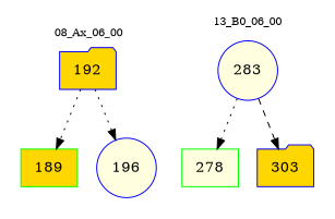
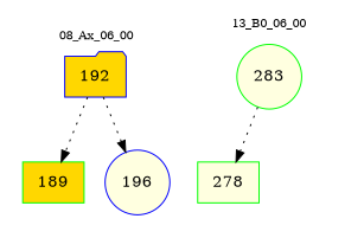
  digraph {
    fontname="DejaVu Serif"
    node [color=blue fillcolor=gold fontname="DejaVu Serif" shape=folder style=filled]
    edge [color=black fontname="DejaVu Serif" style=dotted]
    n1 [label=192]
    n2 [color=green label=189 shape=box]
    n3 [fillcolor=lightyellow label=196 shape=circle]
-   n4 [fillcolor=lightyellow label=283 shape=circle]
+   n4 [color=green fillcolor=lightyellow label=283 shape=circle]
    n5 [color=green fillcolor=lightyellow label=278 shape=box]
-   n6 [label=303]
    subgraph cluster_1 {
      color=white
      fontsize=10
      label="08_Ax_06_00"
      n1
      n2
      n3
    }
    subgraph cluster_2 {
      color=white
      fontsize=10
      label="13_B0_06_00"
      n4
      n5
-     n6
    }
    n1 -> n2
    n1 -> n3
    n4 -> n5
-   n4 -> n6 [style=dashed]
  }
